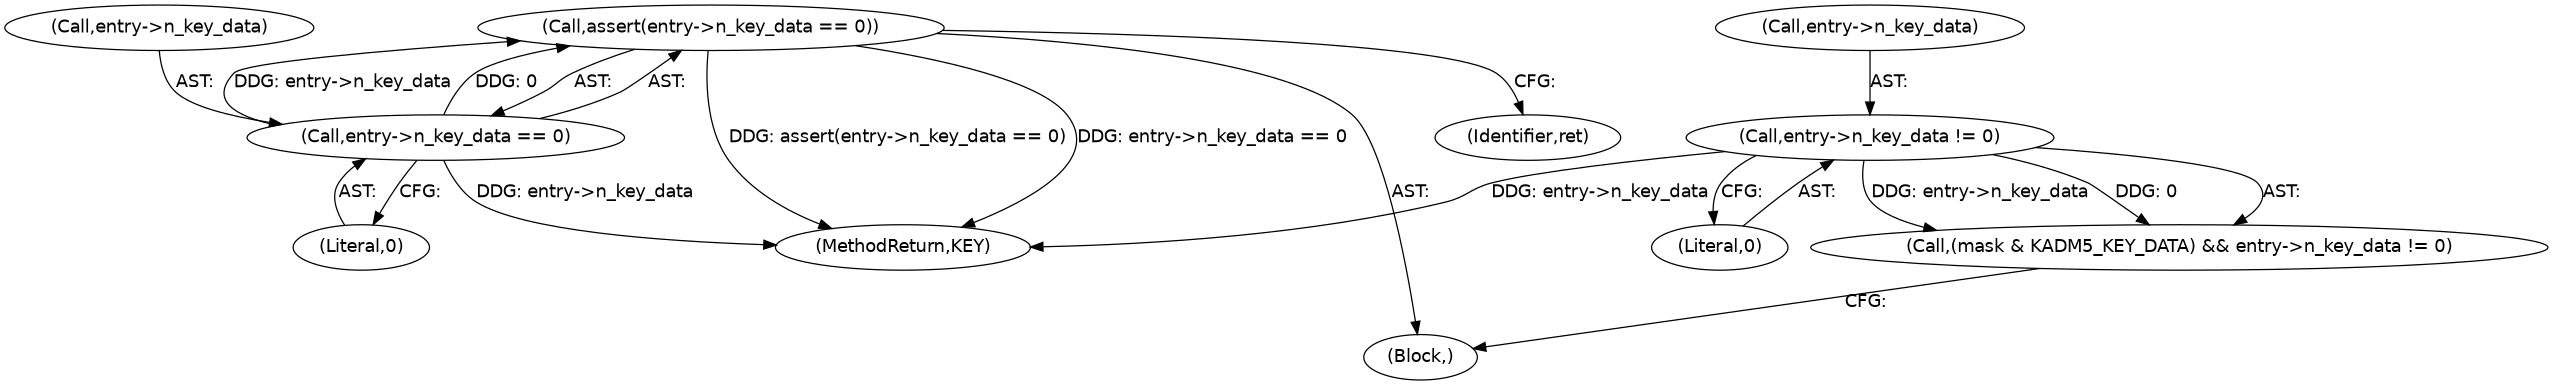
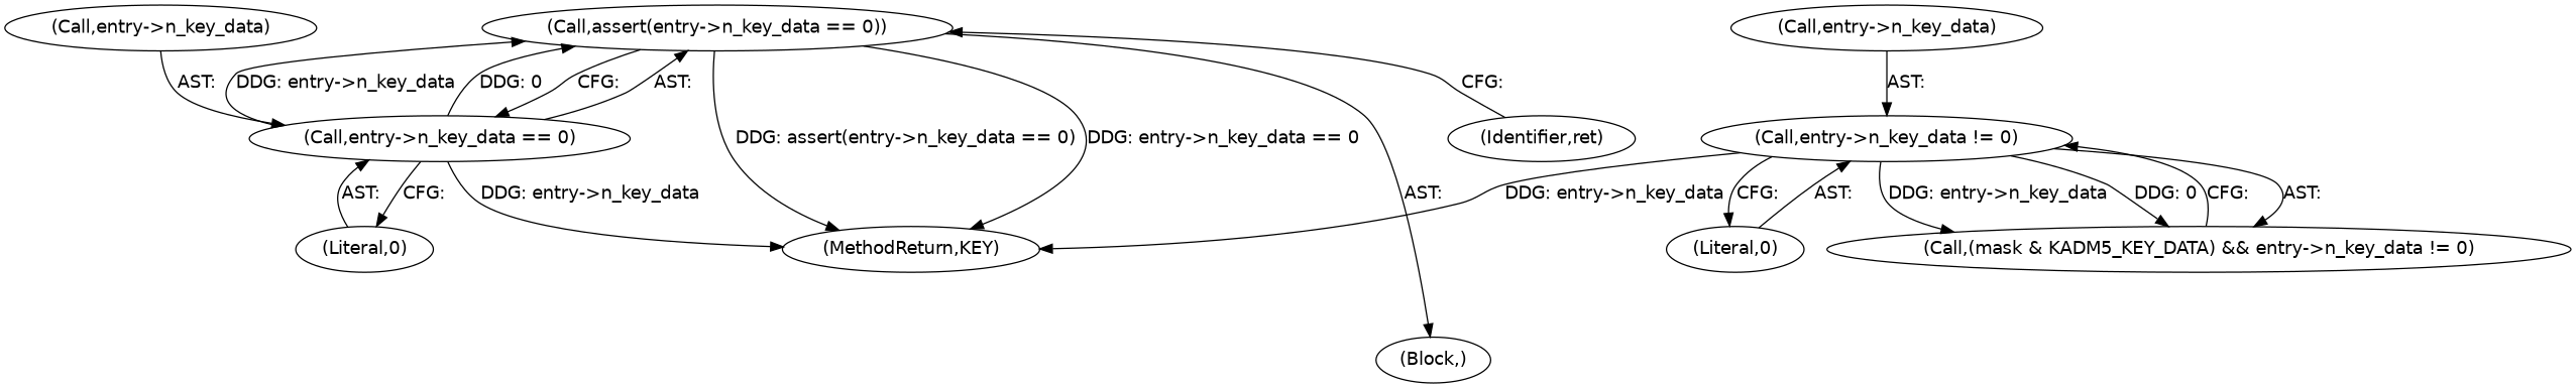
  digraph {
    fontname="DejaVu Sans"
    node [fontname="DejaVu Sans"]
    edge [fontname="DejaVu Sans"]
    n1 [label="(Call,assert(entry->n_key_data == 0))"]
    n2 [label="(Call,entry->n_key_data == 0)"]
    n3 [label="(Block,)"]
    n4 [label="(MethodReturn,KEY)"]
    n5 [label="(Literal,0)"]
    n6 [label="(Call,entry->n_key_data != 0)"]
    n7 [label="(Call,(mask & KADM5_KEY_DATA) && entry->n_key_data != 0)"]
    n8 [label="(Literal,0)"]
    n9 [label="(Call,entry->n_key_data)"]
    n10 [label="(Call,entry->n_key_data)"]
    n11 [label="(Identifier,ret)"]
-   n1 -> n2 [label="AST: "]
+   n1 -> n2 [label="CFG: "]
    n1 -> n3 [label="AST: "]
    n1 -> n4 [label="DDG: assert(entry->n_key_data == 0)"]
    n1 -> n4 [label="DDG: entry->n_key_data == 0"]
    n2 -> n1 [label="AST: "]
    n2 -> n1 [label="DDG: entry->n_key_data"]
    n2 -> n1 [label="DDG: 0"]
    n2 -> n4 [label="DDG: entry->n_key_data"]
    n2 -> n5 [label="CFG: "]
    n5 -> n2 [label="AST: "]
    n6 -> n4 [label="DDG: entry->n_key_data"]
    n6 -> n7 [label="AST: "]
    n6 -> n7 [label="DDG: entry->n_key_data"]
    n6 -> n7 [label="DDG: 0"]
    n6 -> n8 [label="CFG: "]
-   n7 -> n3 [label="CFG: "]
+   n7 -> n6 [label="CFG: "]
    n8 -> n6 [label="AST: "]
    n9 -> n6 [label="AST: "]
    n10 -> n2 [label="AST: "]
-   n1 -> n11 [label="CFG: "]
+   n11 -> n1 [label="CFG: "]
  }
